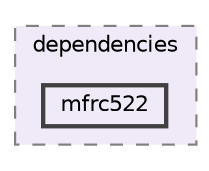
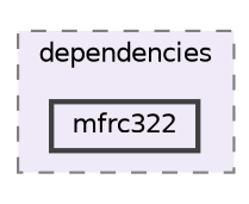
  digraph {
    compound=true
    rankdir=LR
-   n1 [color=grey25 fillcolor="#f0e9f7" fontname=Helvetica fontsize=10 height=0.2 label=mfrc522 shape=box style="filled,bold" width=0.4]
+   n1 [color=grey25 fillcolor="#f0e9f7" fontname=Helvetica fontsize=10 height=0.2 label=mfrc322 shape=box style="filled,bold" width=0.4]
    subgraph cluster_1 {
      bgcolor="#f0e9f7"
      fontname=Helvetica
      fontsize=10
      label=dependencies
      pencolor=grey50
      style="filled,dashed"
      n1
    }
  }
